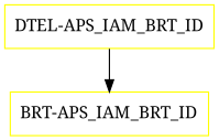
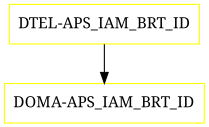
  digraph {
    fontname="Noto Serif"
    node [color=yellow shape=box fontname="Noto Serif"]
    "DTEL-APS_IAM_BRT_ID"
-   "DOMA-APS_IAM_BRT_ID" [label="BRT-APS_IAM_BRT_ID"]
+   "DOMA-APS_IAM_BRT_ID"
    "DTEL-APS_IAM_BRT_ID" -> "DOMA-APS_IAM_BRT_ID" [fontname="Noto Serif"]
  }
